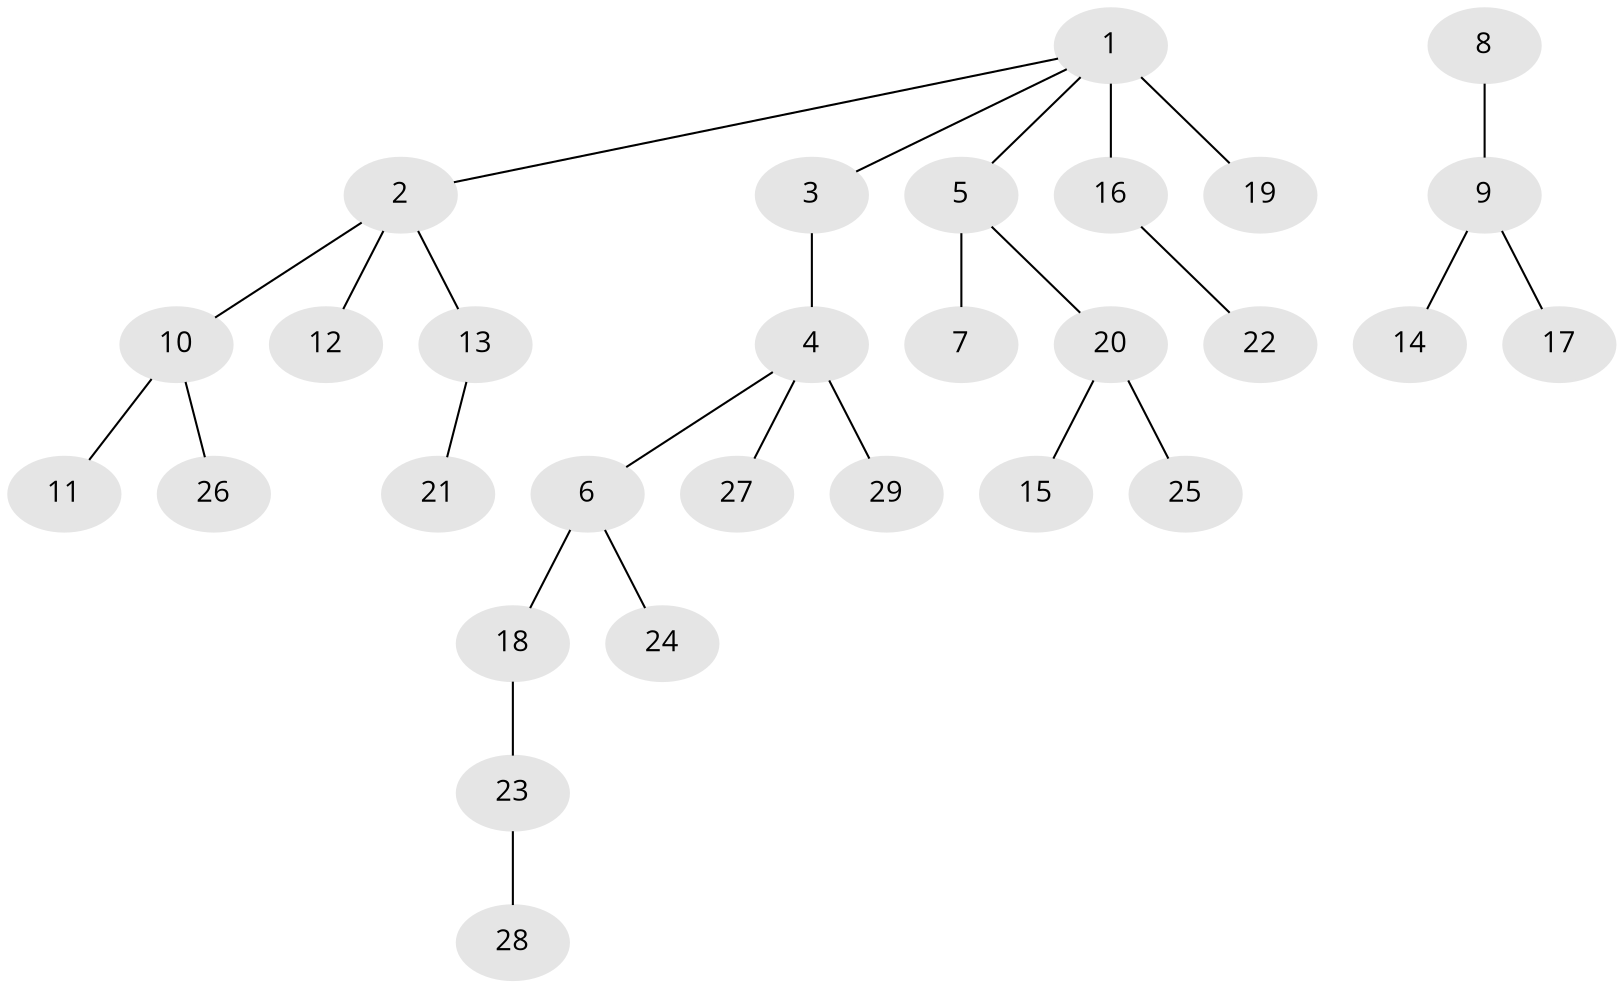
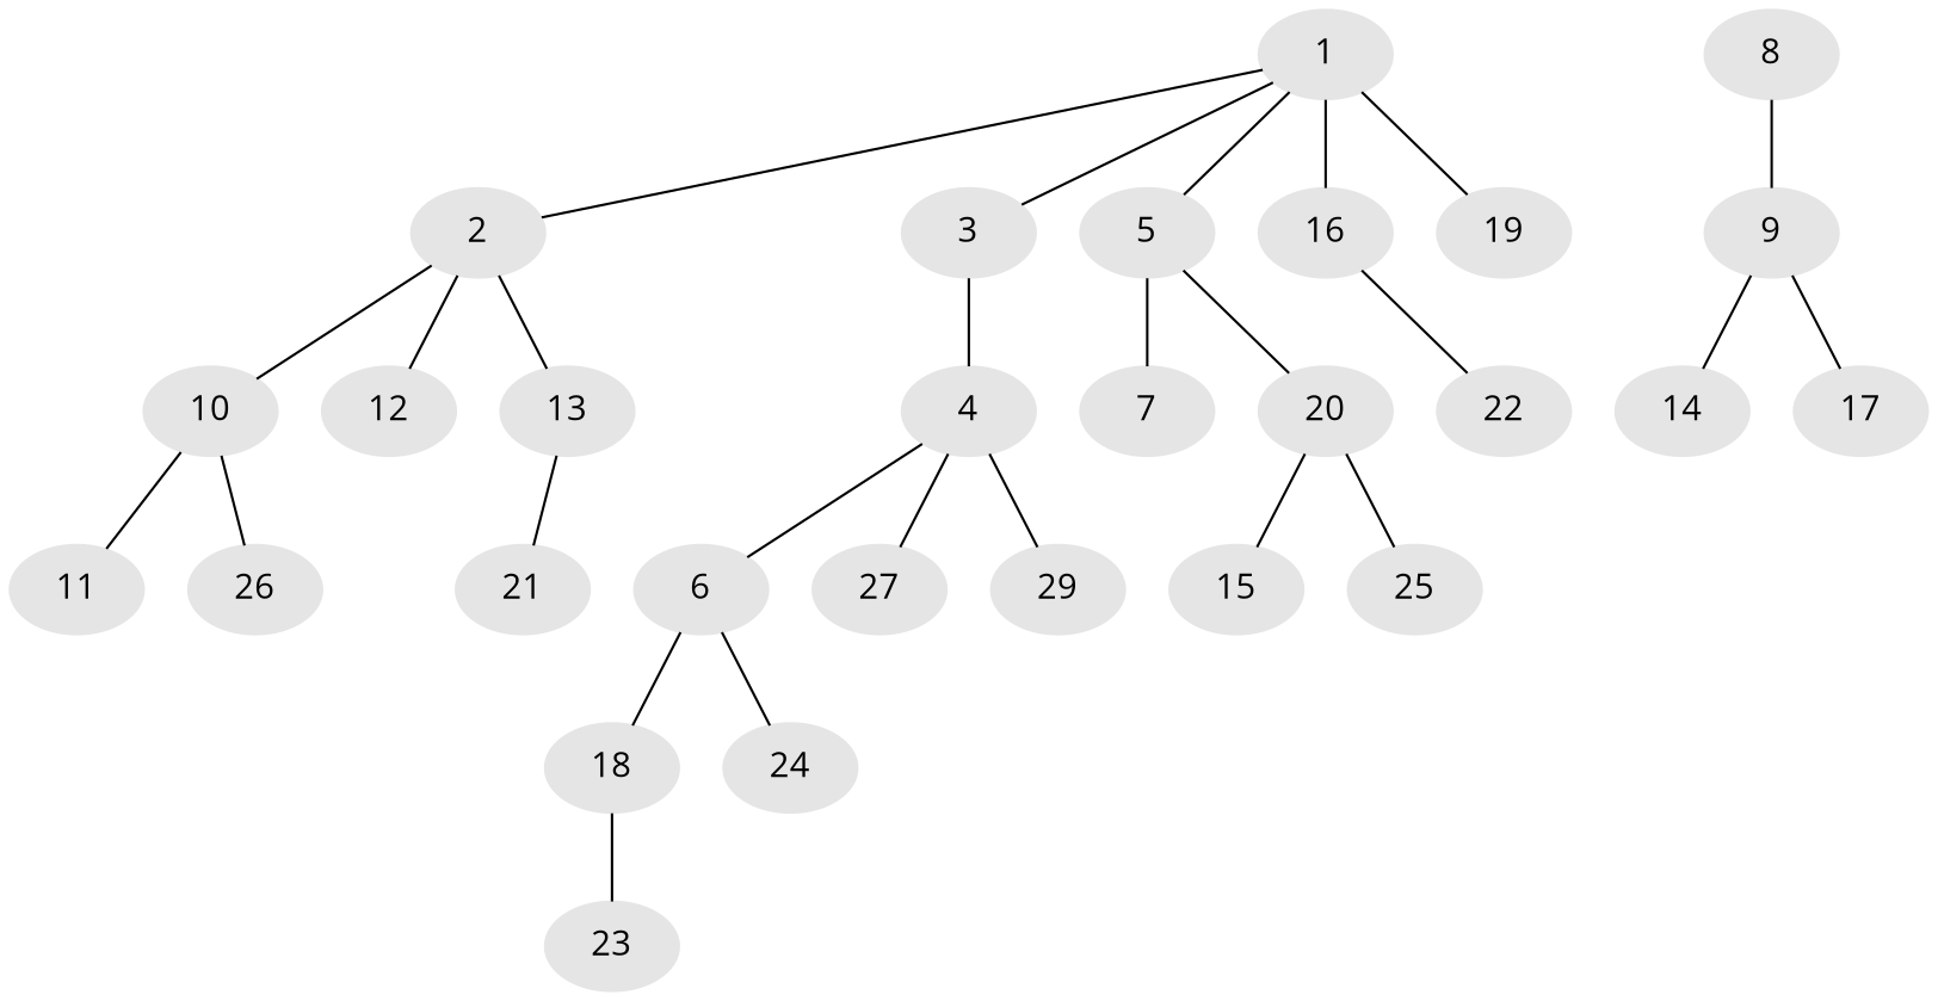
  graph {
    fontname="Open Sans"
    node [color=gray90 fontname="Open Sans" style=filled]
    edge [fontname="Open Sans" weight=1.0]
    1
    2
    3
    5
    16
    19
    10
    12
    13
    4
    7
    20
    8
    9
    22
    11
    26
    21
    6
    27
    29
    18
    24
    15
    25
    23
    14
    17
-   28
    1 -- 2
    1 -- 3
    1 -- 5
    1 -- 16 [weight=2.0]
    1 -- 19 [weight=2.0]
    2 -- 10
    2 -- 12
    2 -- 13
    3 -- 4
    5 -- 7
    5 -- 20
    16 -- 22
    10 -- 11
    10 -- 26
    13 -- 21
    4 -- 6
    4 -- 27
    4 -- 29
    20 -- 15
    20 -- 25 [weight=3.0]
    8 -- 9
    9 -- 14
    9 -- 17
    6 -- 18
    6 -- 24
    18 -- 23
-   23 -- 28 [weight=2.0]
  }
